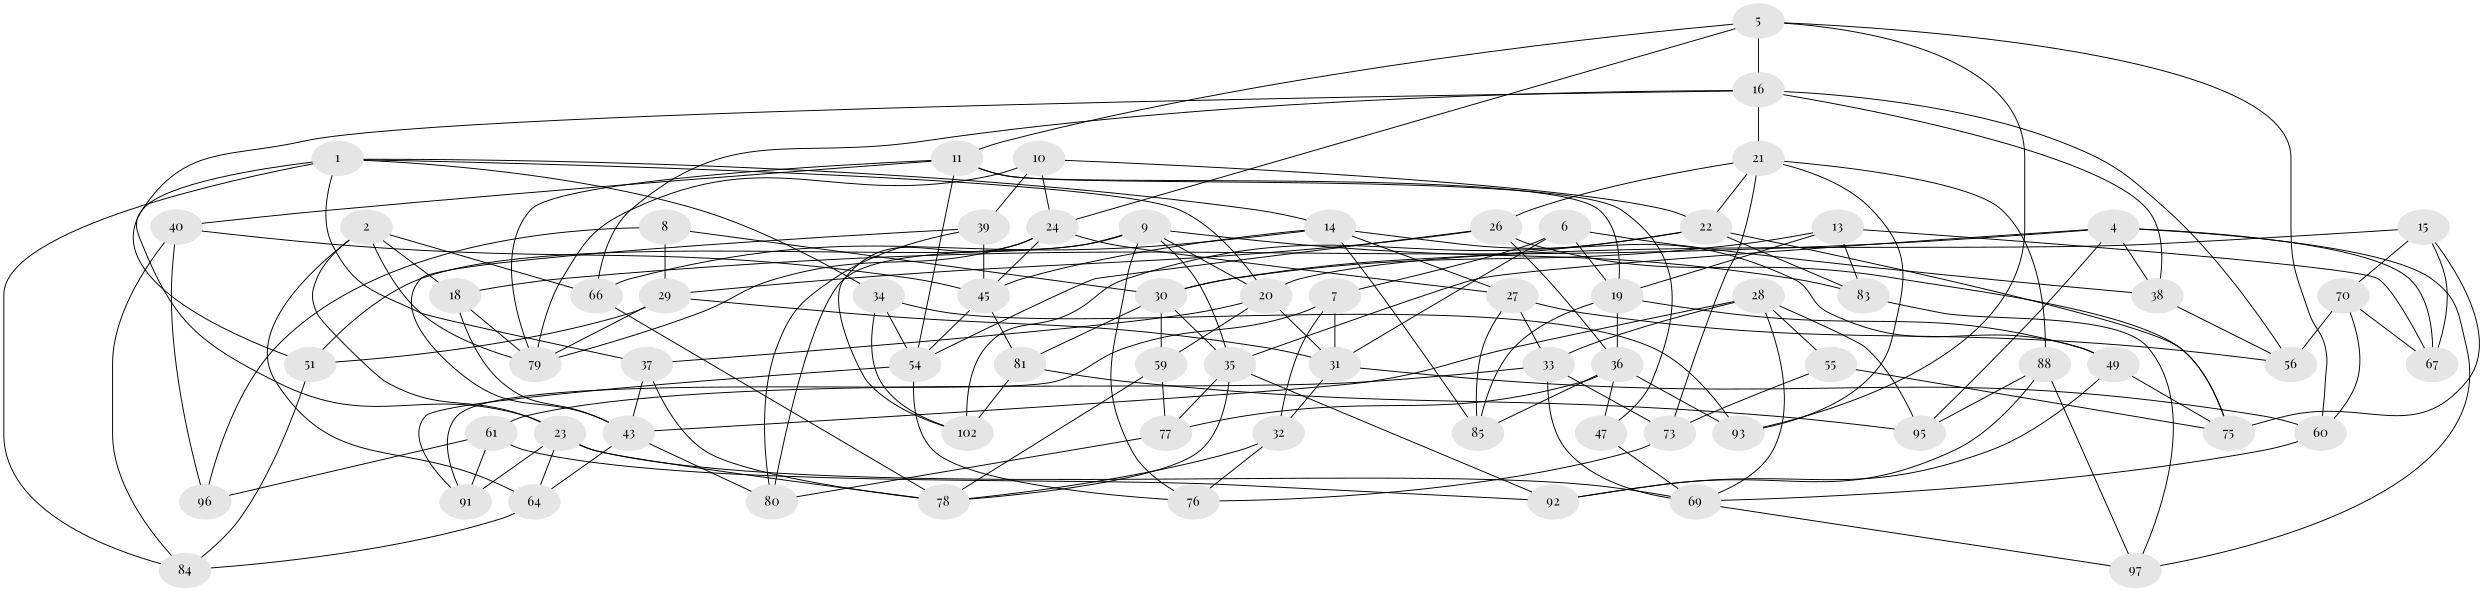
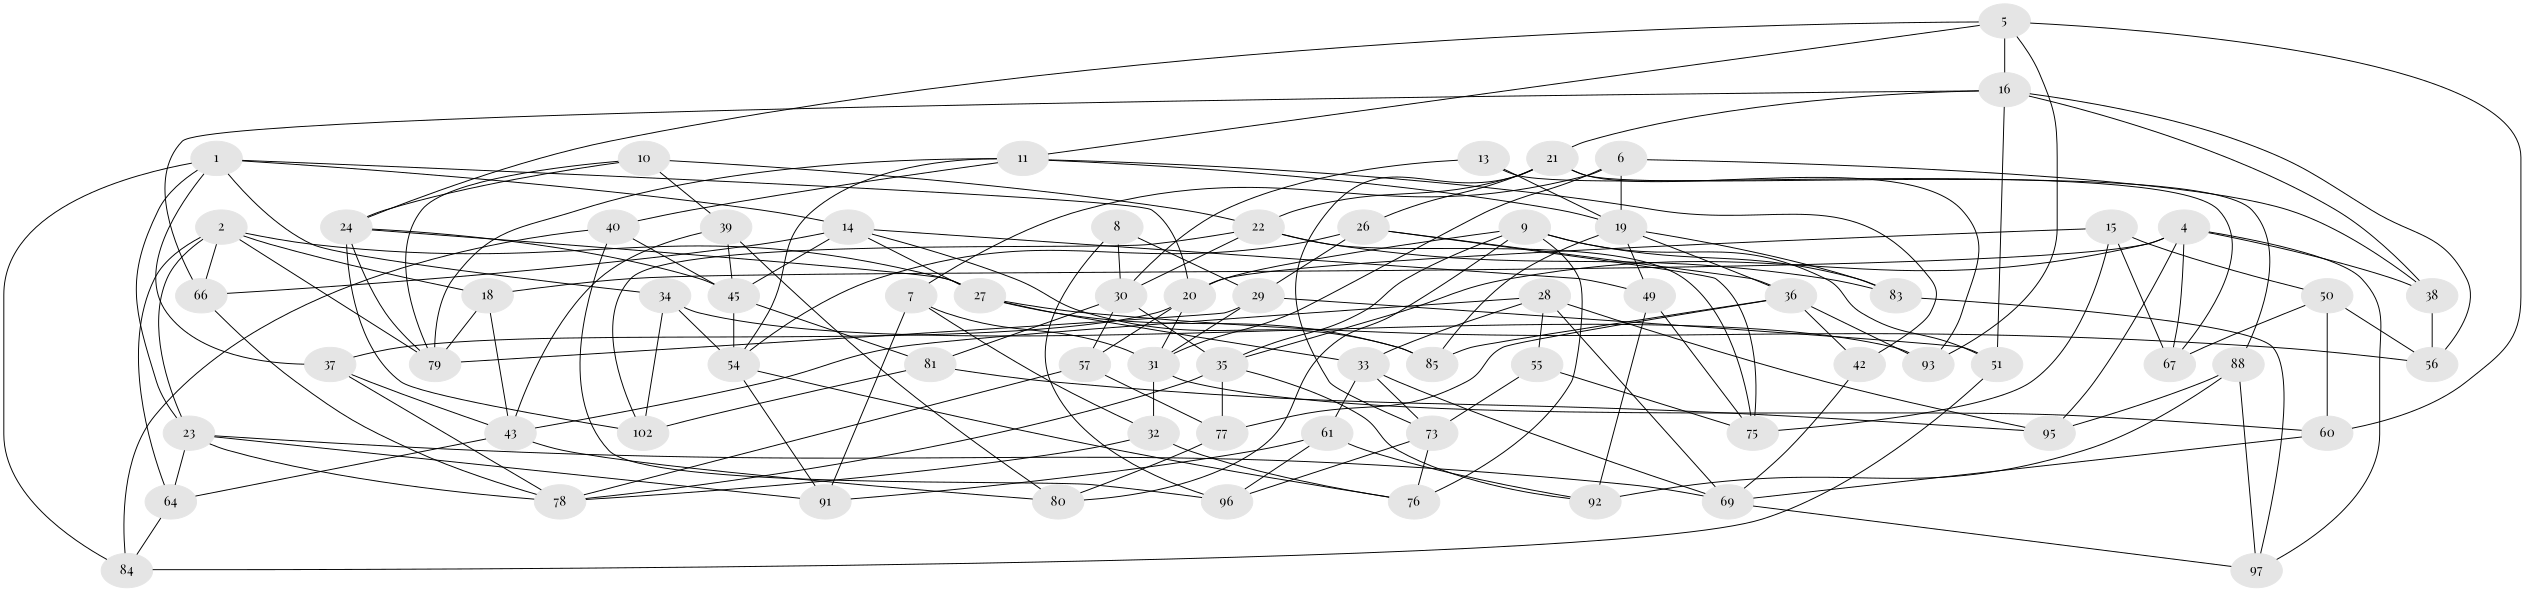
  graph {
    fontname="Playfair Display"
    node [color=gray90 fontname="Playfair Display" style=filled]
    edge [fontname="Playfair Display"]
    1 [super="+17"]
    14 [super="+25"]
    20 [super="+87"]
    23 [super="+103"]
    34
    37
    84
    27 [super="+57"]
    66
    45 [super="+72"]
    49
    85
    31 [super="+48"]
-   59
+   59 [label=57]
    64
    91
    69 [super="+101"]
    78 [super="+82"]
    93
    54 [super="+70"]
    102
    43 [super="+58"]
    2 [super="+3"]
    18
    79 [super="+86"]
    56
    33 [super="+52"]
    4 [super="+100"]
    35 [super="+42"]
    38
    67
    95
    97
    77
    92
    5 [super="+44"]
    11 [super="+62"]
    16 [super="+98"]
    24 [super="+68"]
    60
    19 [super="+41"]
    40
-   47
+   47 [label=42]
    51
    21 [super="+65"]
    6 [super="+12"]
    7
    32
    36 [super="+71"]
    76
    29 [super="+90"]
    8
    30 [super="+94"]
    96
    81
    9 [super="+63"]
    80
    83
    22 [super="+46"]
    75 [super="+89"]
    10
    39
    13
    15
-   50 [label=70]
+   50
    26 [super="+99"]
    73 [super="+74"]
    88
    61
    28
    55
    1 -- 14
    1 -- 20
    1 -- 23
    1 -- 34
    1 -- 37
    1 -- 84
    14 -- 27
    14 -- 66
    14 -- 45
    14 -- 49
    14 -- 85
    20 -- 37
    20 -- 31
    20 -- 59
    23 -- 64
    23 -- 91
    23 -- 69
    23 -- 78
    34 -- 93
    34 -- 54
    34 -- 102
    37 -- 78
    37 -- 43
    27 -- 85
    27 -- 56
    27 -- 33
    66 -- 78
    45 -- 54
    45 -- 81
    49 -- 92
    49 -- 75
    31 -- 60
    31 -- 32
    59 -- 78
    59 -- 77
    64 -- 84
    69 -- 97
    54 -- 91
    54 -- 76
    43 -- 64
    43 -- 80
    2 -- 23
+   2 -- 27
    2 -- 66
    2 -- 64
    2 -- 18
    2 -- 79
    18 -- 43
    18 -- 79
    33 -- 69
    33 -- 73 [weight=2]
    33 -- 61
    4 -- 18
    4 -- 35
    4 -- 38
    4 -- 67
    4 -- 95
    4 -- 97
    35 -- 78
    35 -- 77
    35 -- 92
    38 -- 56
    77 -- 80
    5 -- 93
    5 -- 11
    5 -- 16
    5 -- 24
    5 -- 60
    11 -- 54
    11 -- 79
    11 -- 19
    11 -- 40
    11 -- 47
    16 -- 66
    16 -- 56
    16 -- 38
    16 -- 51
    16 -- 21
    24 -- 27
    24 -- 45
    24 -- 102
    24 -- 79
    60 -- 69
    19 -- 49
    19 -- 85
    19 -- 36
    40 -- 84
    40 -- 45
    40 -- 96
    47 -- 69
    51 -- 84
    21 -- 93
    21 -- 22
    21 -- 26
    21 -- 73
    21 -- 88
    6 -- 31
    6 -- 38
    6 -- 19
    6 -- 7
    7 -- 31
    7 -- 91
    7 -- 32
    32 -- 78
    32 -- 76
    36 -- 85
    36 -- 93
    36 -- 77
    36 -- 47
    29 -- 31
    29 -- 79
    29 -- 51
    8 -- 29
    8 -- 30
    8 -- 96
    30 -- 59
    30 -- 35
    30 -- 81
    81 -- 102
    81 -- 95
    9 -- 20
    9 -- 35
    9 -- 51
    9 -- 76
    9 -- 80
    9 -- 83
    83 -- 97
    22 -- 102
    22 -- 30
    22 -- 83
    22 -- 75
    10 -- 79
    10 -- 24
    10 -- 22
    10 -- 39
    39 -- 45
    39 -- 43
    39 -- 80
    13 -- 67
    13 -- 19
    13 -- 30
-   13 -- 83
+   19 -- 83
    15 -- 20
    15 -- 67
    15 -- 75
    15 -- 50
    50 -- 56
    50 -- 67
    50 -- 60
    26 -- 54
    26 -- 36
    26 -- 29
    26 -- 75 [weight=2]
    73 -- 76
+   73 -- 96
    88 -- 95
    88 -- 97
    88 -- 92
    61 -- 91
    61 -- 92
    61 -- 96
    28 -- 69
    28 -- 43
    28 -- 33
    28 -- 95
    28 -- 55
    55 -- 75
    55 -- 73
  }
